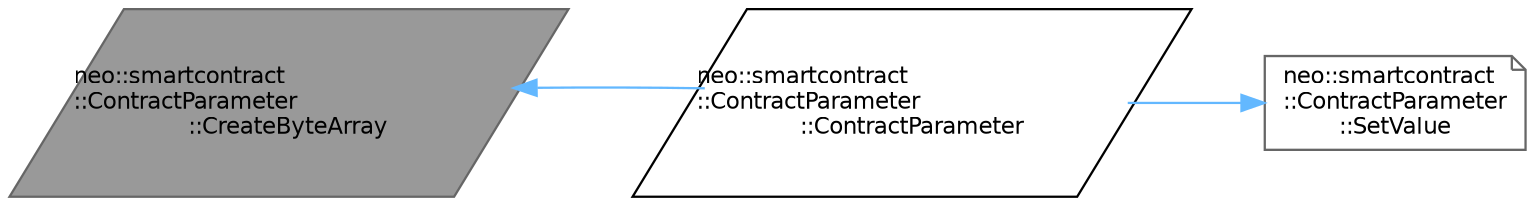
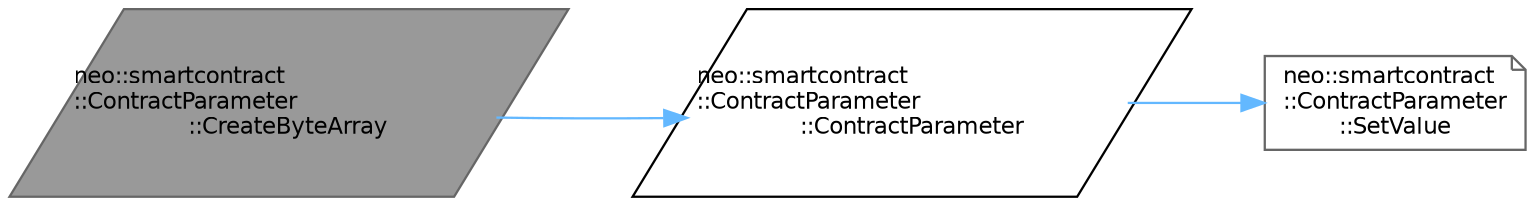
  digraph {
    rankdir=LR
    node [color=gray40 fillcolor=white fontname=Helvetica fontsize=10 shape=parallelogram style=filled]
    edge [color=steelblue1 fontname=Helvetica fontsize=10 labelfontname=Helvetica labelfontsize=10 style=solid]
    n1 [fillcolor=grey60 fontcolor=black height=0.2 label="neo::smartcontract\l::ContractParameter\l::CreateByteArray" width=0.4]
    n2 [color=black height=0.2 label="neo::smartcontract\l::ContractParameter\l::ContractParameter" width=0.4]
    n3 [height=0.2 label="neo::smartcontract\l::ContractParameter\l::SetValue" shape=note width=0.4]
-   n2 -> n1
+   n1 -> n2
    n2 -> n3
  }
